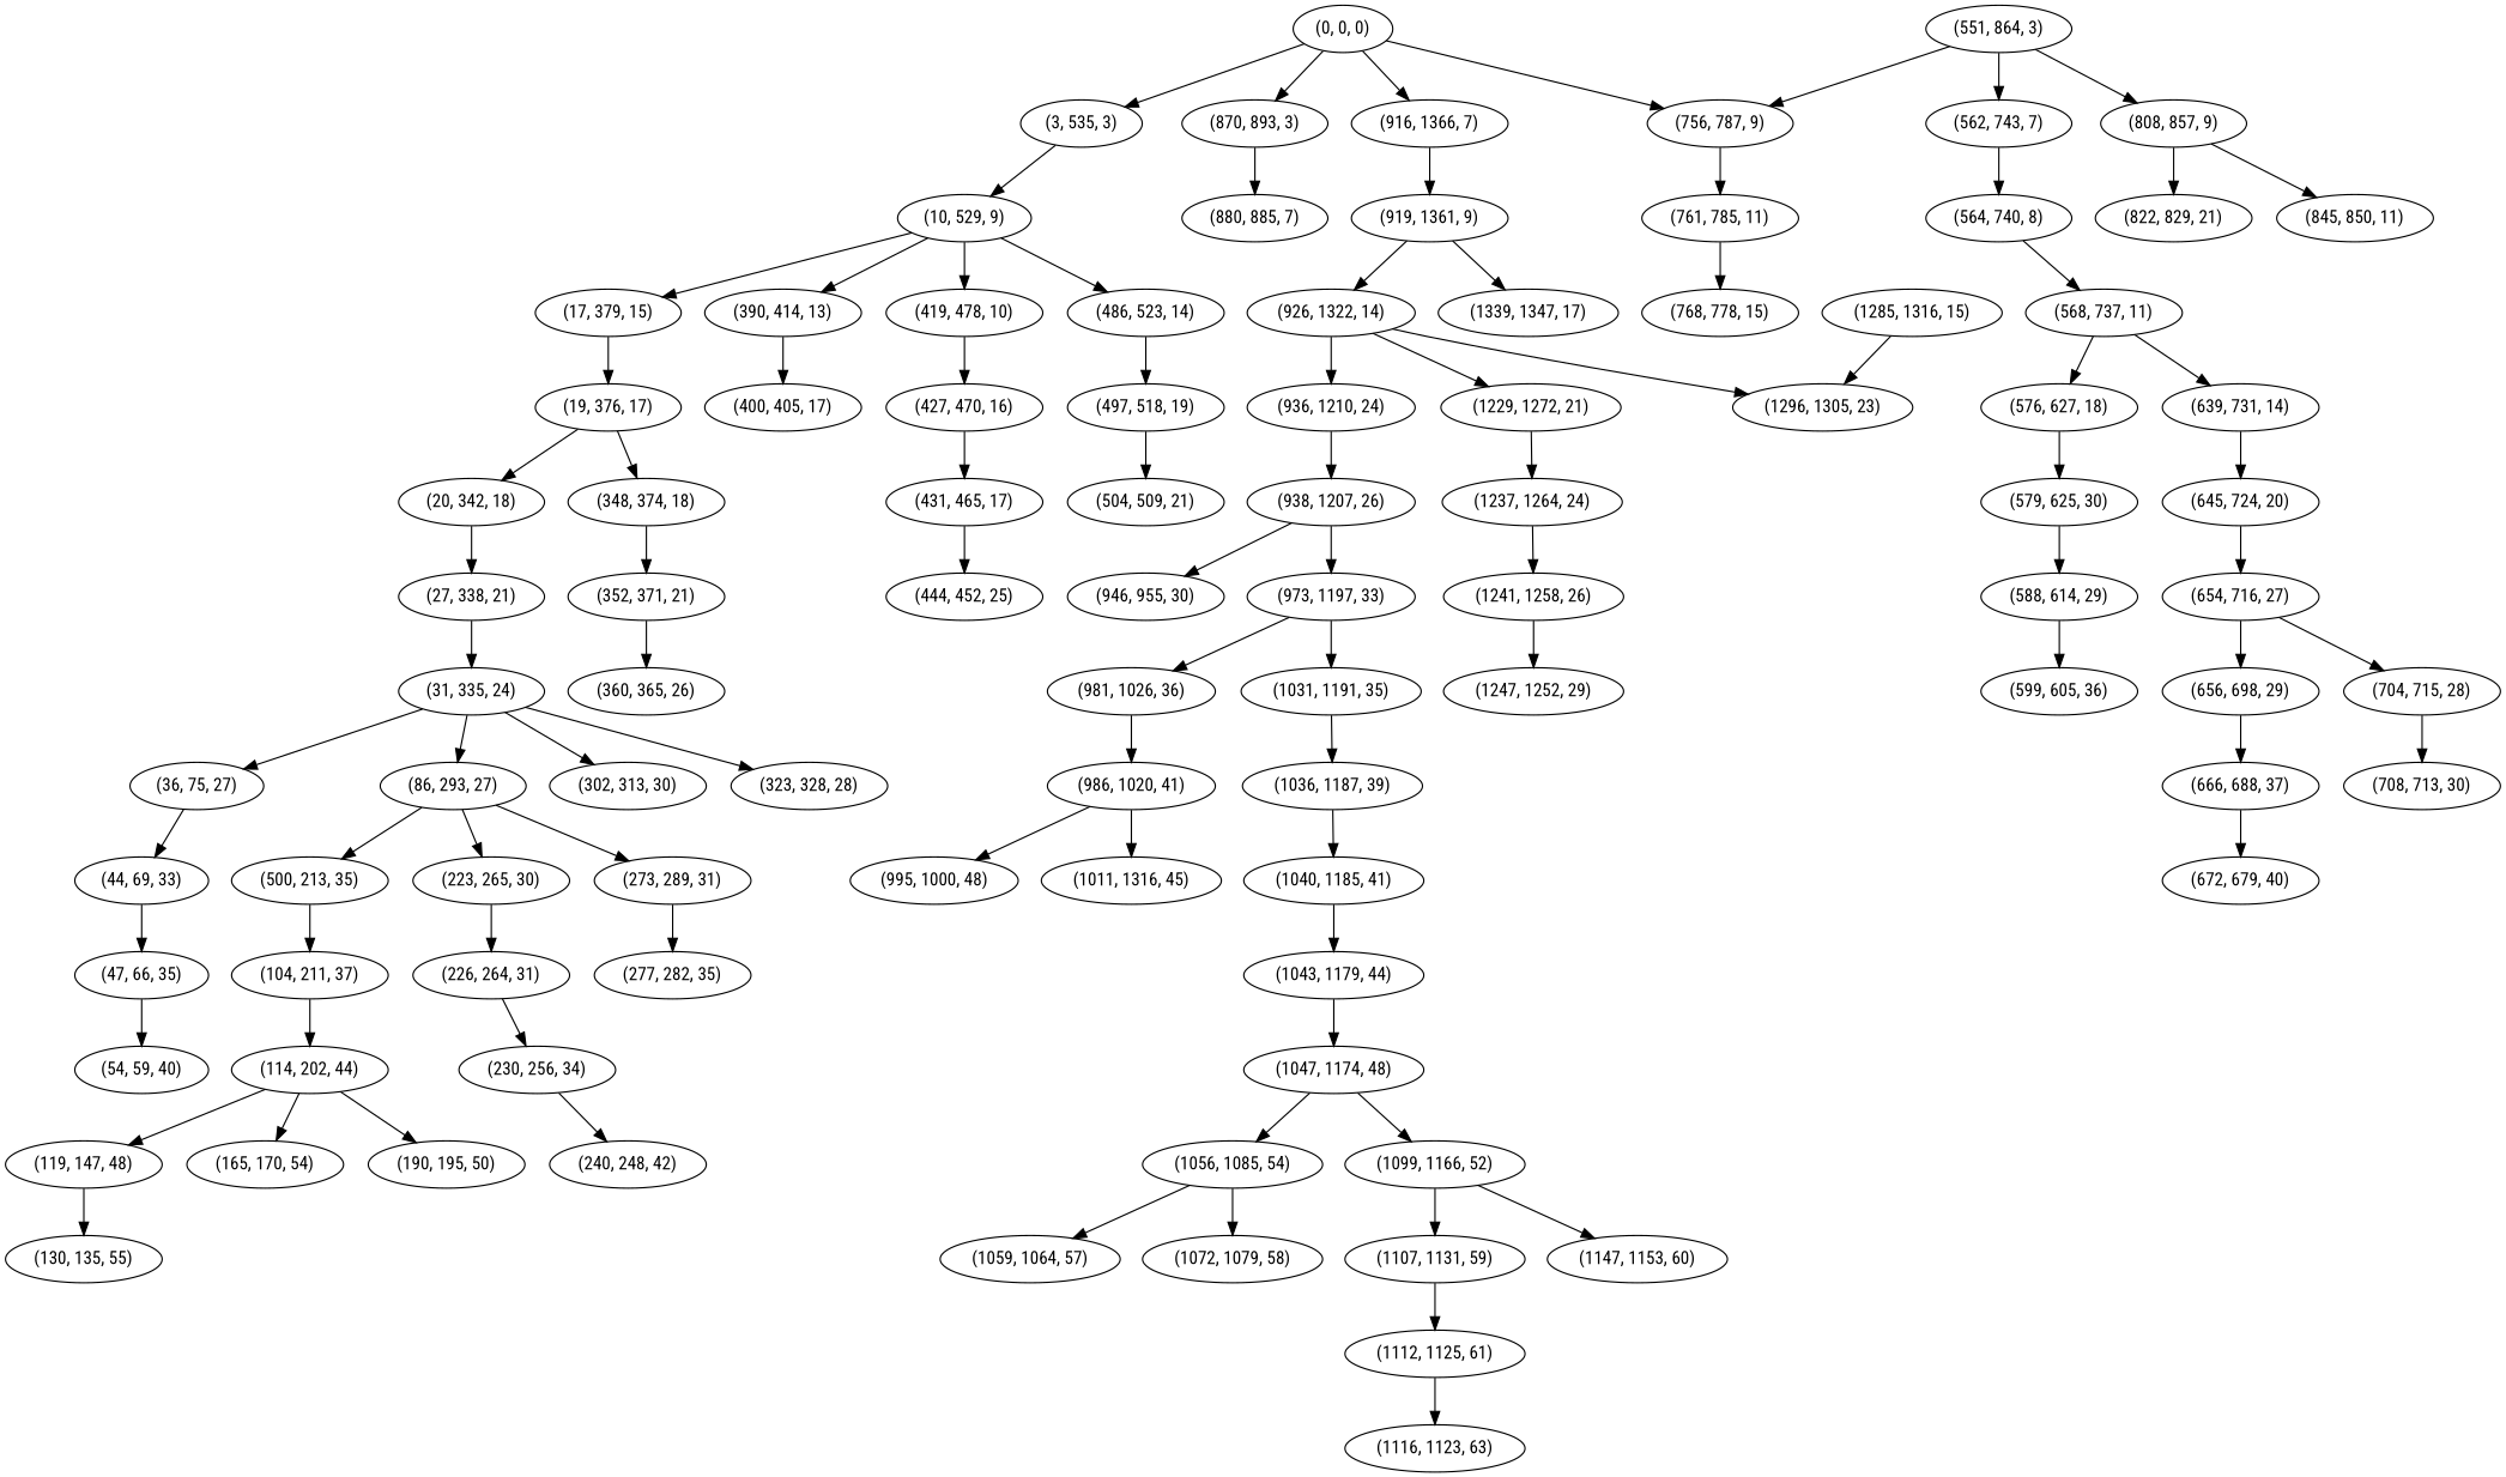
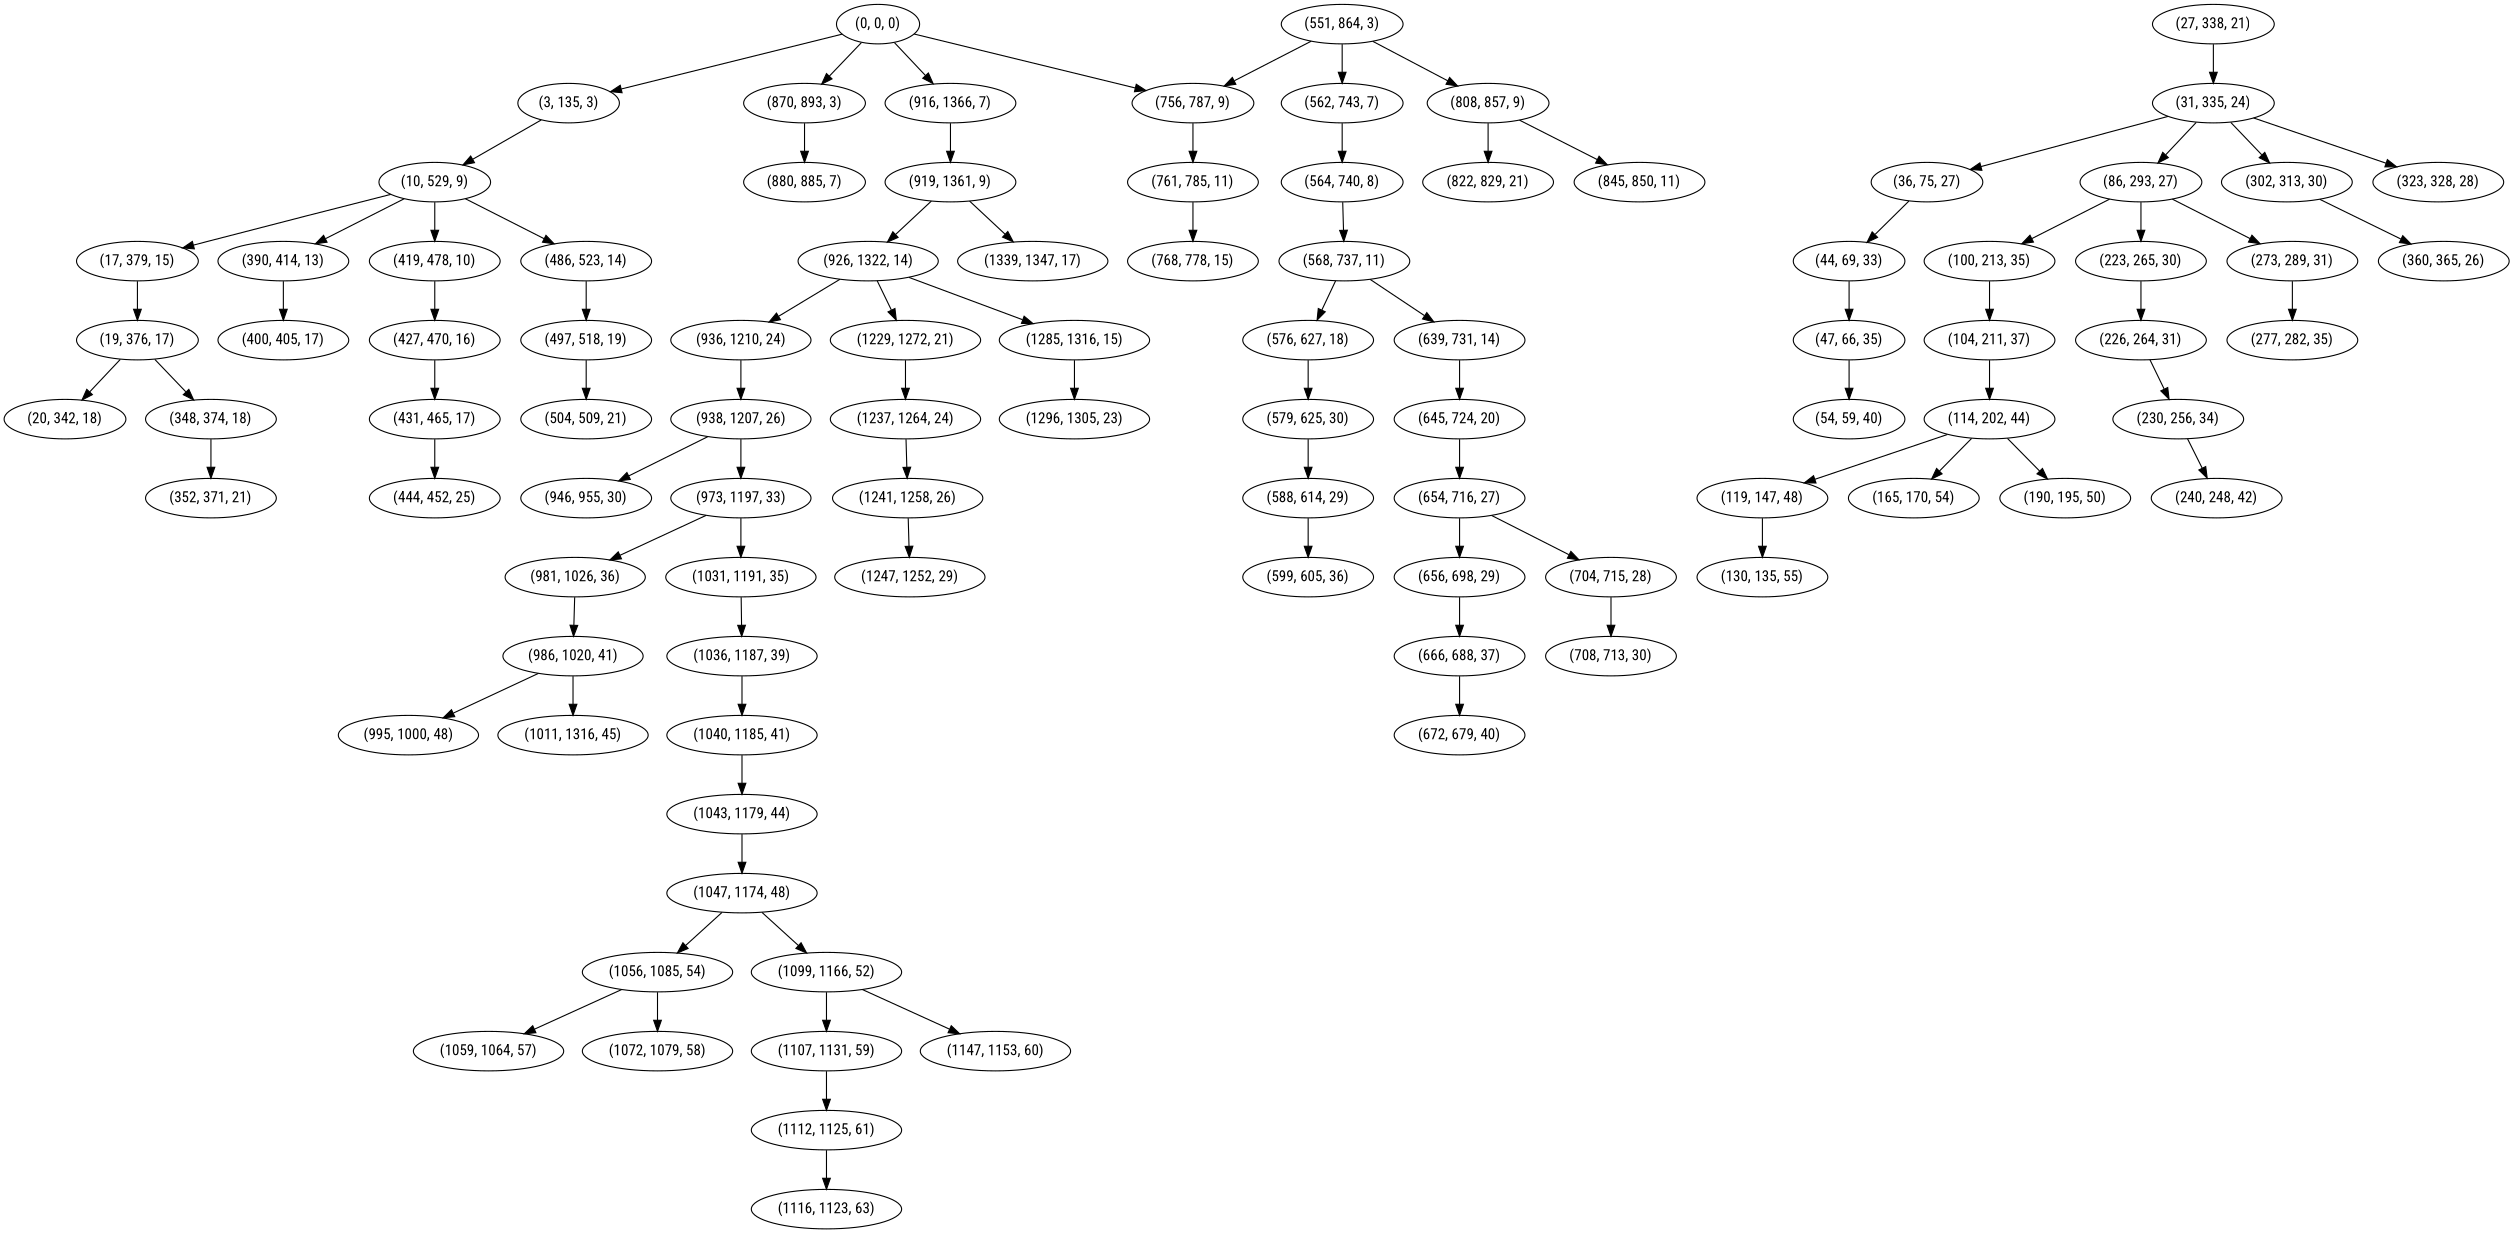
  digraph {
    fontname="Roboto Condensed"
    node [fontname="Roboto Condensed"]
    edge [fontname="Roboto Condensed"]
    "(0, 0, 0)"
-   "(3, 535, 3)"
+   "(3, 535, 3)" [label="(3, 135, 3)"]
    "(870, 893, 3)"
    "(916, 1366, 7)"
    "(756, 787, 9)"
    "(10, 529, 9)"
    "(551, 864, 3)"
    "(562, 743, 7)"
    "(808, 857, 9)"
    "(880, 885, 7)"
    "(919, 1361, 9)"
    "(17, 379, 15)"
    "(390, 414, 13)"
    "(419, 478, 10)"
    "(486, 523, 14)"
    "(19, 376, 17)"
    "(400, 405, 17)"
    "(427, 470, 16)"
    "(497, 518, 19)"
    "(20, 342, 18)"
    "(348, 374, 18)"
    "(27, 338, 21)"
    "(352, 371, 21)"
    "(31, 335, 24)"
    "(36, 75, 27)"
    "(86, 293, 27)"
    "(302, 313, 30)"
    "(323, 328, 28)"
    "(44, 69, 33)"
-   "(100, 213, 35)" [label="(500, 213, 35)"]
+   "(100, 213, 35)"
    "(223, 265, 30)"
    "(273, 289, 31)"
    "(47, 66, 35)"
    "(54, 59, 40)"
    "(104, 211, 37)"
    "(226, 264, 31)"
    "(277, 282, 35)"
    "(114, 202, 44)"
    "(119, 147, 48)"
    "(165, 170, 54)"
    "(190, 195, 50)"
    "(130, 135, 55)"
    "(230, 256, 34)"
    "(240, 248, 42)"
    "(360, 365, 26)"
    "(431, 465, 17)"
    "(444, 452, 25)"
    "(504, 509, 21)"
    "(564, 740, 8)"
    "(761, 785, 11)"
    "(822, 829, 21)"
    "(845, 850, 11)"
    "(568, 737, 11)"
    "(576, 627, 18)"
    "(639, 731, 14)"
    n56 [label="(579, 625, 30)"]
    "(645, 724, 20)"
    "(588, 614, 29)"
    "(599, 605, 36)"
    "(654, 716, 27)"
    "(656, 698, 29)"
    "(704, 715, 28)"
    "(666, 688, 37)"
    "(708, 713, 30)"
    "(672, 679, 40)"
    "(768, 778, 15)"
    "(926, 1322, 14)"
    "(1339, 1347, 17)"
    "(936, 1210, 24)"
    "(1229, 1272, 21)"
    "(1285, 1316, 15)"
    "(938, 1207, 26)"
    "(1237, 1264, 24)"
    "(1296, 1305, 23)"
    "(946, 955, 30)"
    "(973, 1197, 33)"
    "(981, 1026, 36)"
    "(1031, 1191, 35)"
    "(986, 1020, 41)"
    "(1036, 1187, 39)"
    "(995, 1000, 48)"
    n82 [label="(1011, 1316, 45)"]
    "(1040, 1185, 41)"
    "(1043, 1179, 44)"
    "(1047, 1174, 48)"
    "(1056, 1085, 54)"
    "(1099, 1166, 52)"
    "(1059, 1064, 57)"
    "(1072, 1079, 58)"
    "(1107, 1131, 59)"
    "(1147, 1153, 60)"
    "(1112, 1125, 61)"
    "(1116, 1123, 63)"
    "(1241, 1258, 26)"
    "(1247, 1252, 29)"
    "(0, 0, 0)" -> "(3, 535, 3)"
    "(0, 0, 0)" -> "(870, 893, 3)"
    "(0, 0, 0)" -> "(916, 1366, 7)"
    "(0, 0, 0)" -> "(756, 787, 9)"
    "(3, 535, 3)" -> "(10, 529, 9)"
    "(870, 893, 3)" -> "(880, 885, 7)"
    "(916, 1366, 7)" -> "(919, 1361, 9)"
    "(756, 787, 9)" -> "(761, 785, 11)"
    "(10, 529, 9)" -> "(17, 379, 15)"
    "(10, 529, 9)" -> "(390, 414, 13)"
    "(10, 529, 9)" -> "(419, 478, 10)"
    "(10, 529, 9)" -> "(486, 523, 14)"
    "(551, 864, 3)" -> "(756, 787, 9)"
    "(551, 864, 3)" -> "(562, 743, 7)"
    "(551, 864, 3)" -> "(808, 857, 9)"
    "(562, 743, 7)" -> "(564, 740, 8)"
    "(808, 857, 9)" -> "(822, 829, 21)"
    "(808, 857, 9)" -> "(845, 850, 11)"
    "(919, 1361, 9)" -> "(926, 1322, 14)"
    "(919, 1361, 9)" -> "(1339, 1347, 17)"
    "(17, 379, 15)" -> "(19, 376, 17)"
    "(390, 414, 13)" -> "(400, 405, 17)"
    "(419, 478, 10)" -> "(427, 470, 16)"
    "(486, 523, 14)" -> "(497, 518, 19)"
    "(19, 376, 17)" -> "(20, 342, 18)"
    "(19, 376, 17)" -> "(348, 374, 18)"
    "(427, 470, 16)" -> "(431, 465, 17)"
    "(497, 518, 19)" -> "(504, 509, 21)"
-   "(20, 342, 18)" -> "(27, 338, 21)"
    "(348, 374, 18)" -> "(352, 371, 21)"
    "(27, 338, 21)" -> "(31, 335, 24)"
-   "(352, 371, 21)" -> "(360, 365, 26)"
+   "(302, 313, 30)" -> "(360, 365, 26)"
    "(31, 335, 24)" -> "(36, 75, 27)"
    "(31, 335, 24)" -> "(86, 293, 27)"
    "(31, 335, 24)" -> "(302, 313, 30)"
    "(31, 335, 24)" -> "(323, 328, 28)"
    "(36, 75, 27)" -> "(44, 69, 33)"
    "(86, 293, 27)" -> "(100, 213, 35)"
    "(86, 293, 27)" -> "(223, 265, 30)"
    "(86, 293, 27)" -> "(273, 289, 31)"
    "(44, 69, 33)" -> "(47, 66, 35)"
    "(100, 213, 35)" -> "(104, 211, 37)"
    "(223, 265, 30)" -> "(226, 264, 31)"
    "(273, 289, 31)" -> "(277, 282, 35)"
    "(47, 66, 35)" -> "(54, 59, 40)"
    "(104, 211, 37)" -> "(114, 202, 44)"
    "(226, 264, 31)" -> "(230, 256, 34)"
    "(114, 202, 44)" -> "(119, 147, 48)"
    "(114, 202, 44)" -> "(165, 170, 54)"
    "(114, 202, 44)" -> "(190, 195, 50)"
    "(119, 147, 48)" -> "(130, 135, 55)"
    "(230, 256, 34)" -> "(240, 248, 42)"
    "(431, 465, 17)" -> "(444, 452, 25)"
    "(564, 740, 8)" -> "(568, 737, 11)"
    "(761, 785, 11)" -> "(768, 778, 15)"
    "(568, 737, 11)" -> "(576, 627, 18)"
    "(568, 737, 11)" -> "(639, 731, 14)"
    "(576, 627, 18)" -> n56
    "(639, 731, 14)" -> "(645, 724, 20)"
    n56 -> "(588, 614, 29)"
    "(645, 724, 20)" -> "(654, 716, 27)"
    "(588, 614, 29)" -> "(599, 605, 36)"
    "(654, 716, 27)" -> "(656, 698, 29)"
    "(654, 716, 27)" -> "(704, 715, 28)"
    "(656, 698, 29)" -> "(666, 688, 37)"
    "(704, 715, 28)" -> "(708, 713, 30)"
    "(666, 688, 37)" -> "(672, 679, 40)"
    "(926, 1322, 14)" -> "(936, 1210, 24)"
    "(926, 1322, 14)" -> "(1229, 1272, 21)"
-   "(926, 1322, 14)" -> "(1296, 1305, 23)"
+   "(926, 1322, 14)" -> "(1285, 1316, 15)"
    "(936, 1210, 24)" -> "(938, 1207, 26)"
    "(1229, 1272, 21)" -> "(1237, 1264, 24)"
    "(1285, 1316, 15)" -> "(1296, 1305, 23)"
    "(938, 1207, 26)" -> "(946, 955, 30)"
    "(938, 1207, 26)" -> "(973, 1197, 33)"
    "(1237, 1264, 24)" -> "(1241, 1258, 26)"
    "(973, 1197, 33)" -> "(981, 1026, 36)"
    "(973, 1197, 33)" -> "(1031, 1191, 35)"
    "(981, 1026, 36)" -> "(986, 1020, 41)"
    "(1031, 1191, 35)" -> "(1036, 1187, 39)"
    "(986, 1020, 41)" -> "(995, 1000, 48)"
    "(986, 1020, 41)" -> n82
    "(1036, 1187, 39)" -> "(1040, 1185, 41)"
    "(1040, 1185, 41)" -> "(1043, 1179, 44)"
    "(1043, 1179, 44)" -> "(1047, 1174, 48)"
    "(1047, 1174, 48)" -> "(1056, 1085, 54)"
    "(1047, 1174, 48)" -> "(1099, 1166, 52)"
    "(1056, 1085, 54)" -> "(1059, 1064, 57)"
    "(1056, 1085, 54)" -> "(1072, 1079, 58)"
    "(1099, 1166, 52)" -> "(1107, 1131, 59)"
    "(1099, 1166, 52)" -> "(1147, 1153, 60)"
    "(1107, 1131, 59)" -> "(1112, 1125, 61)"
    "(1112, 1125, 61)" -> "(1116, 1123, 63)"
    "(1241, 1258, 26)" -> "(1247, 1252, 29)"
  }
